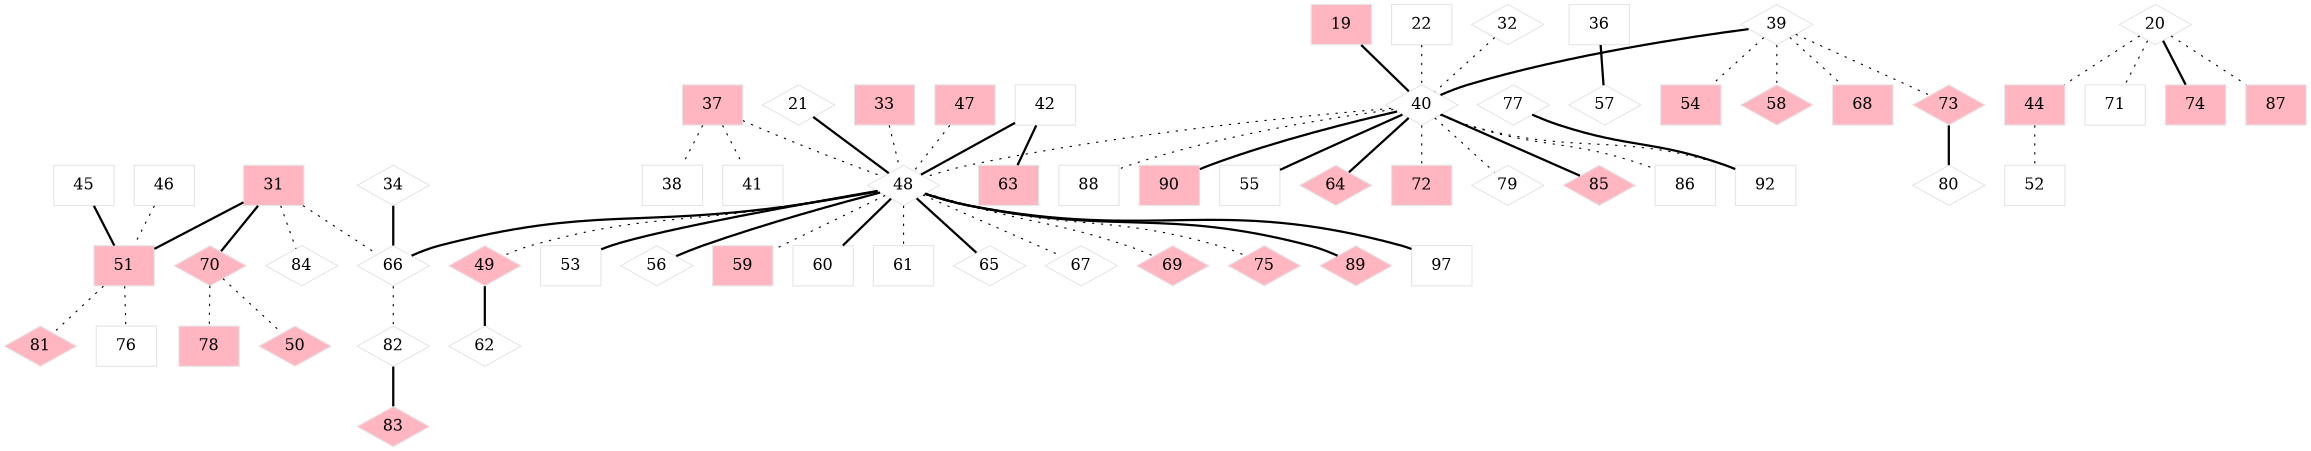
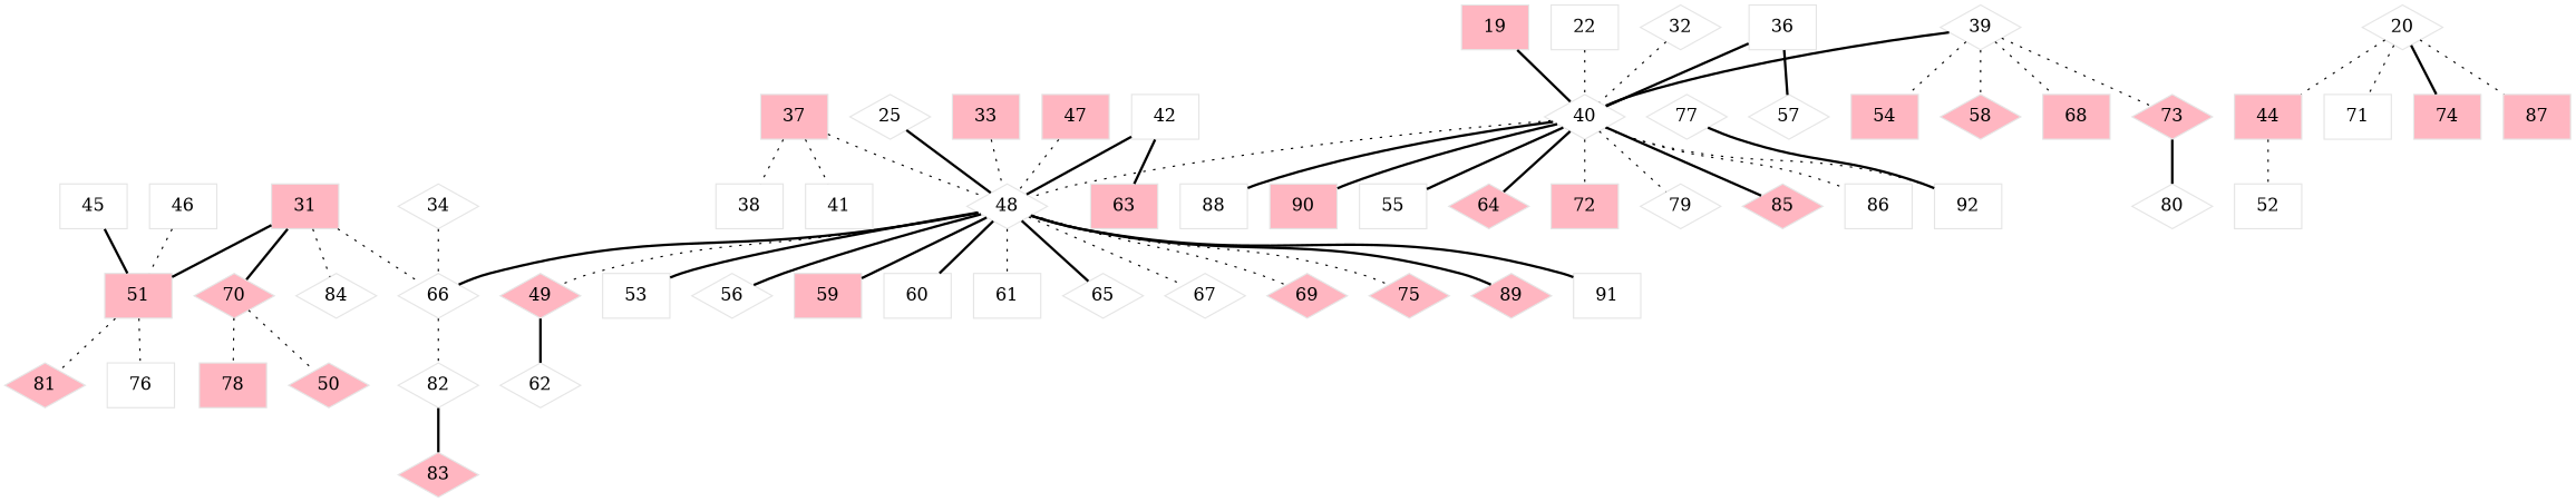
  graph {
    node [color=gray90 fillcolor=white shape=box style=filled]
    edge [style=dotted]
    40 [shape=diamond super="+23+28+7"]
    48 [shape=diamond super="+3+13+15+4+8+26+5+35+16"]
    55
    64 [fillcolor=lightpink shape=diamond]
    72 [fillcolor=lightpink]
    79 [shape=diamond]
    85 [fillcolor=lightpink shape=diamond]
    86
    88
    90 [fillcolor=lightpink]
    92 [super="+43"]
    19 [fillcolor=lightpink]
    20 [shape=diamond]
    44 [fillcolor=lightpink]
    71
    74 [fillcolor=lightpink super="+10"]
    87 [fillcolor=lightpink]
    52
    66 [shape=diamond super="+27"]
    49 [fillcolor=lightpink shape=diamond]
    53
    56 [shape=diamond]
    59 [fillcolor=lightpink]
    60
    61
    65 [shape=diamond]
    67 [shape=diamond]
    69 [fillcolor=lightpink shape=diamond]
    75 [fillcolor=lightpink shape=diamond]
    89 [fillcolor=lightpink shape=diamond]
-   91 [label=97]
-   21 [shape=diamond]
+   91
+   21 [shape=diamond label=25]
    22
    31 [fillcolor=lightpink super="+25"]
    51 [fillcolor=lightpink super="+30"]
    70 [fillcolor=lightpink shape=diamond]
    84 [shape=diamond]
    50 [fillcolor=lightpink shape=diamond]
    76
    81 [fillcolor=lightpink shape=diamond]
    82 [shape=diamond]
    78 [fillcolor=lightpink]
    32 [shape=diamond]
    33 [fillcolor=lightpink]
    34 [shape=diamond]
    36
    57 [shape=diamond]
    37 [fillcolor=lightpink]
    38
    41
    39 [shape=diamond super="+29+18"]
    54 [fillcolor=lightpink]
    58 [fillcolor=lightpink shape=diamond]
    68 [fillcolor=lightpink]
    73 [fillcolor=lightpink shape=diamond]
    80 [shape=diamond]
    42
    63 [fillcolor=lightpink]
    45
    46
    47 [fillcolor=lightpink]
    62 [shape=diamond]
    83 [fillcolor=lightpink shape=diamond]
    77 [shape=diamond]
    40 -- 48
    40 -- 55 [style=bold]
    40 -- 64 [style=bold]
    40 -- 72
    40 -- 79
    40 -- 85 [style=bold]
    40 -- 86
-   40 -- 88
+   40 -- 88 [style=bold]
    40 -- 90 [style=bold]
    40 -- 92
    48 -- 66 [style=bold]
    48 -- 49
    48 -- 53 [style=bold]
    48 -- 56 [style=bold]
-   48 -- 59
+   48 -- 59 [style=bold]
    48 -- 60 [style=bold]
    48 -- 61
    48 -- 65 [style=bold]
    48 -- 67
    48 -- 69
    48 -- 75
    48 -- 89 [style=bold]
    48 -- 91 [style=bold]
    19 -- 40 [style=bold]
    20 -- 44
    20 -- 71
    20 -- 74 [style=bold]
    20 -- 87
    44 -- 52
    66 -- 82
    49 -- 62 [style=bold]
    21 -- 48 [style=bold]
    22 -- 40
    31 -- 66
    31 -- 51 [style=bold]
    31 -- 70 [style=bold]
    31 -- 84
    51 -- 76
    51 -- 81
    70 -- 50
    70 -- 78
    82 -- 83 [style=bold]
    32 -- 40
    33 -- 48
-   34 -- 66 [style=bold]
+   34 -- 66
+   36 -- 40 [style=bold]
    36 -- 57 [style=bold]
    37 -- 48
    37 -- 38
    37 -- 41
    39 -- 40 [style=bold]
    39 -- 54
    39 -- 58
    39 -- 68
    39 -- 73
    73 -- 80 [style=bold]
    42 -- 48 [style=bold]
    42 -- 63 [style=bold]
    45 -- 51 [style=bold]
    46 -- 51
    47 -- 48
    77 -- 92 [style=bold]
  }
